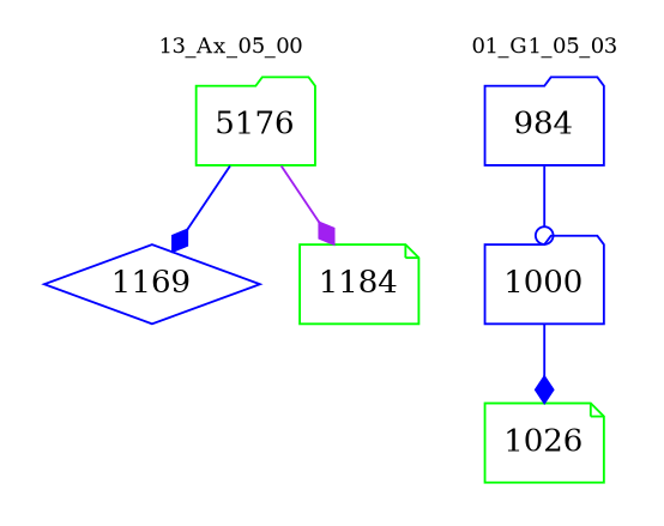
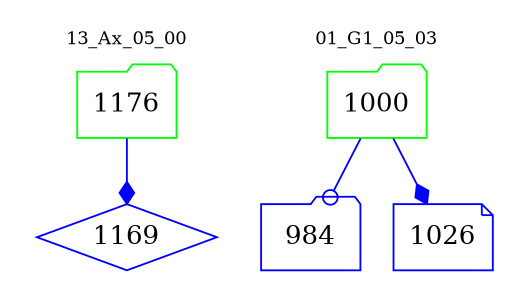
  digraph {
    node [color=green shape=folder]
    edge [arrowhead=diamond color=blue]
-   n1 [label=5176]
+   n1 [label=1176]
    n2 [color=blue label=1169 shape=diamond]
-   n3 [label=1184 shape=note]
-   n4 [color=blue label=1000]
+   n4 [label=1000]
    n5 [color=blue label=984]
-   n6 [label=1026 shape=note]
+   n6 [color=blue label=1026 shape=note]
    subgraph cluster_1 {
      color=white
      fontsize=10
      label="13_Ax_05_00"
      n1
      n2
-     n3
    }
    subgraph cluster_2 {
      color=white
      fontsize=10
      label="01_G1_05_03"
      n4
      n5
      n6
    }
    n1 -> n2
-   n1 -> n3 [color=purple]
-   n5 -> n4 [arrowhead=odot]
+   n4 -> n5 [arrowhead=odot]
    n4 -> n6
  }
